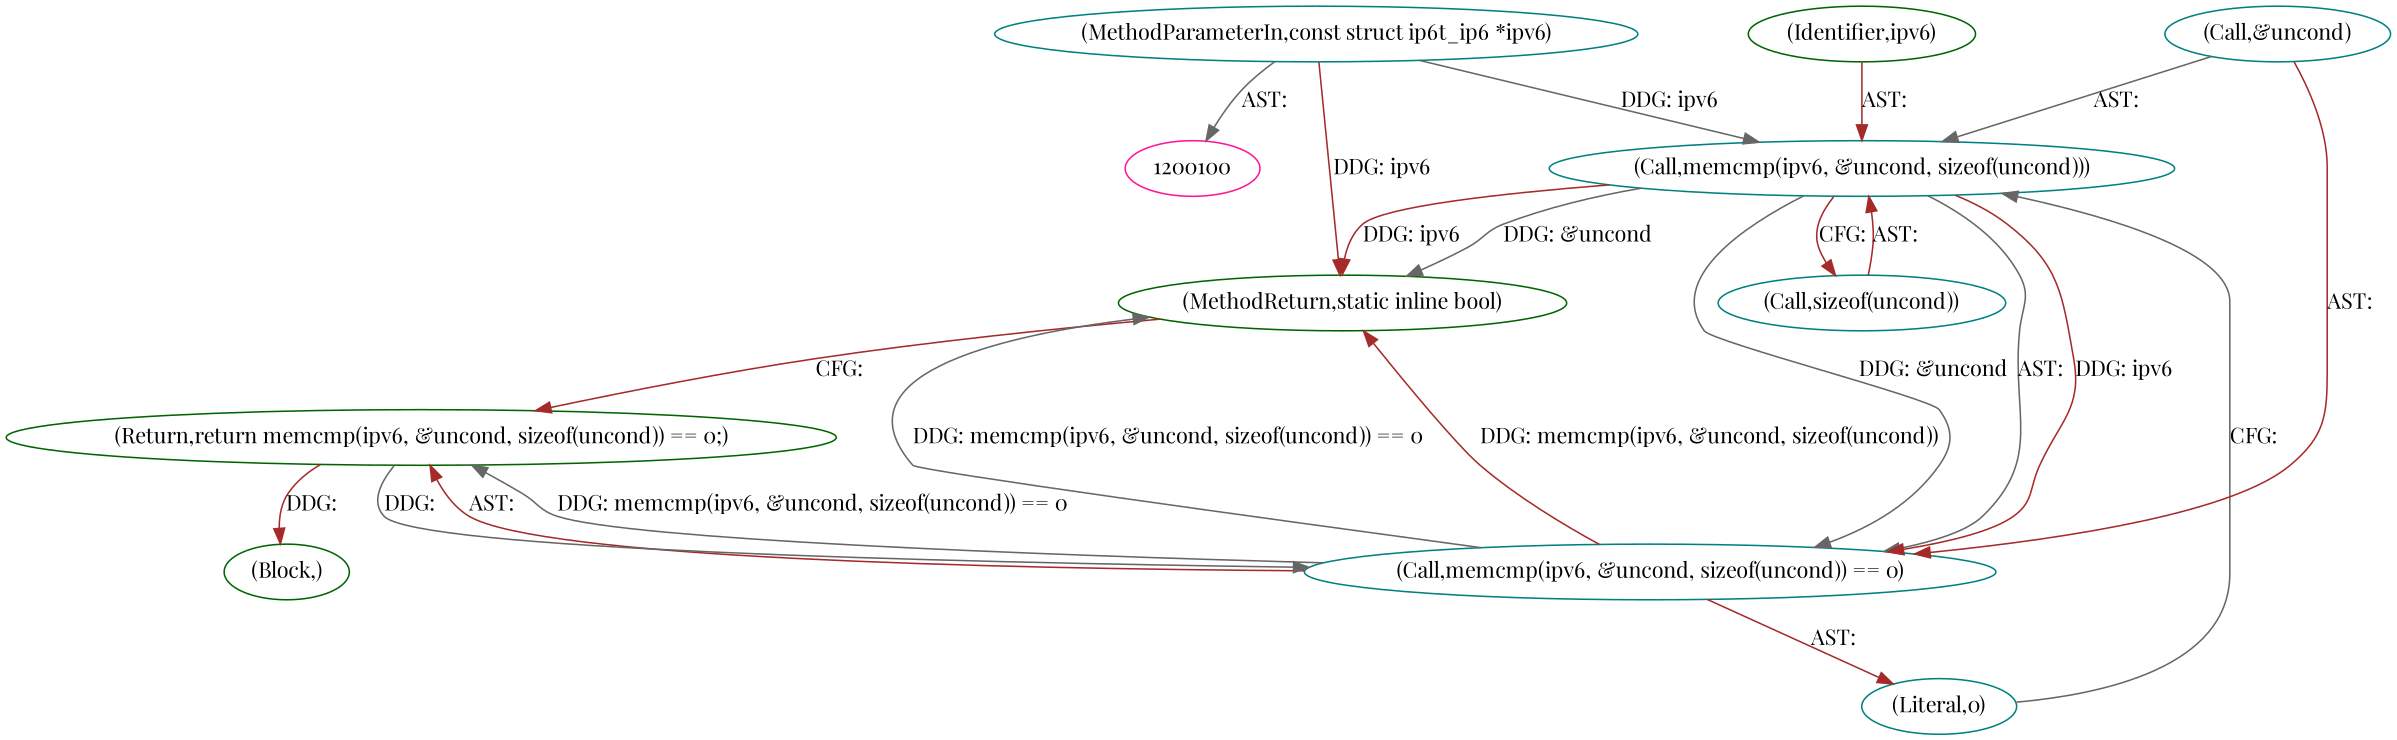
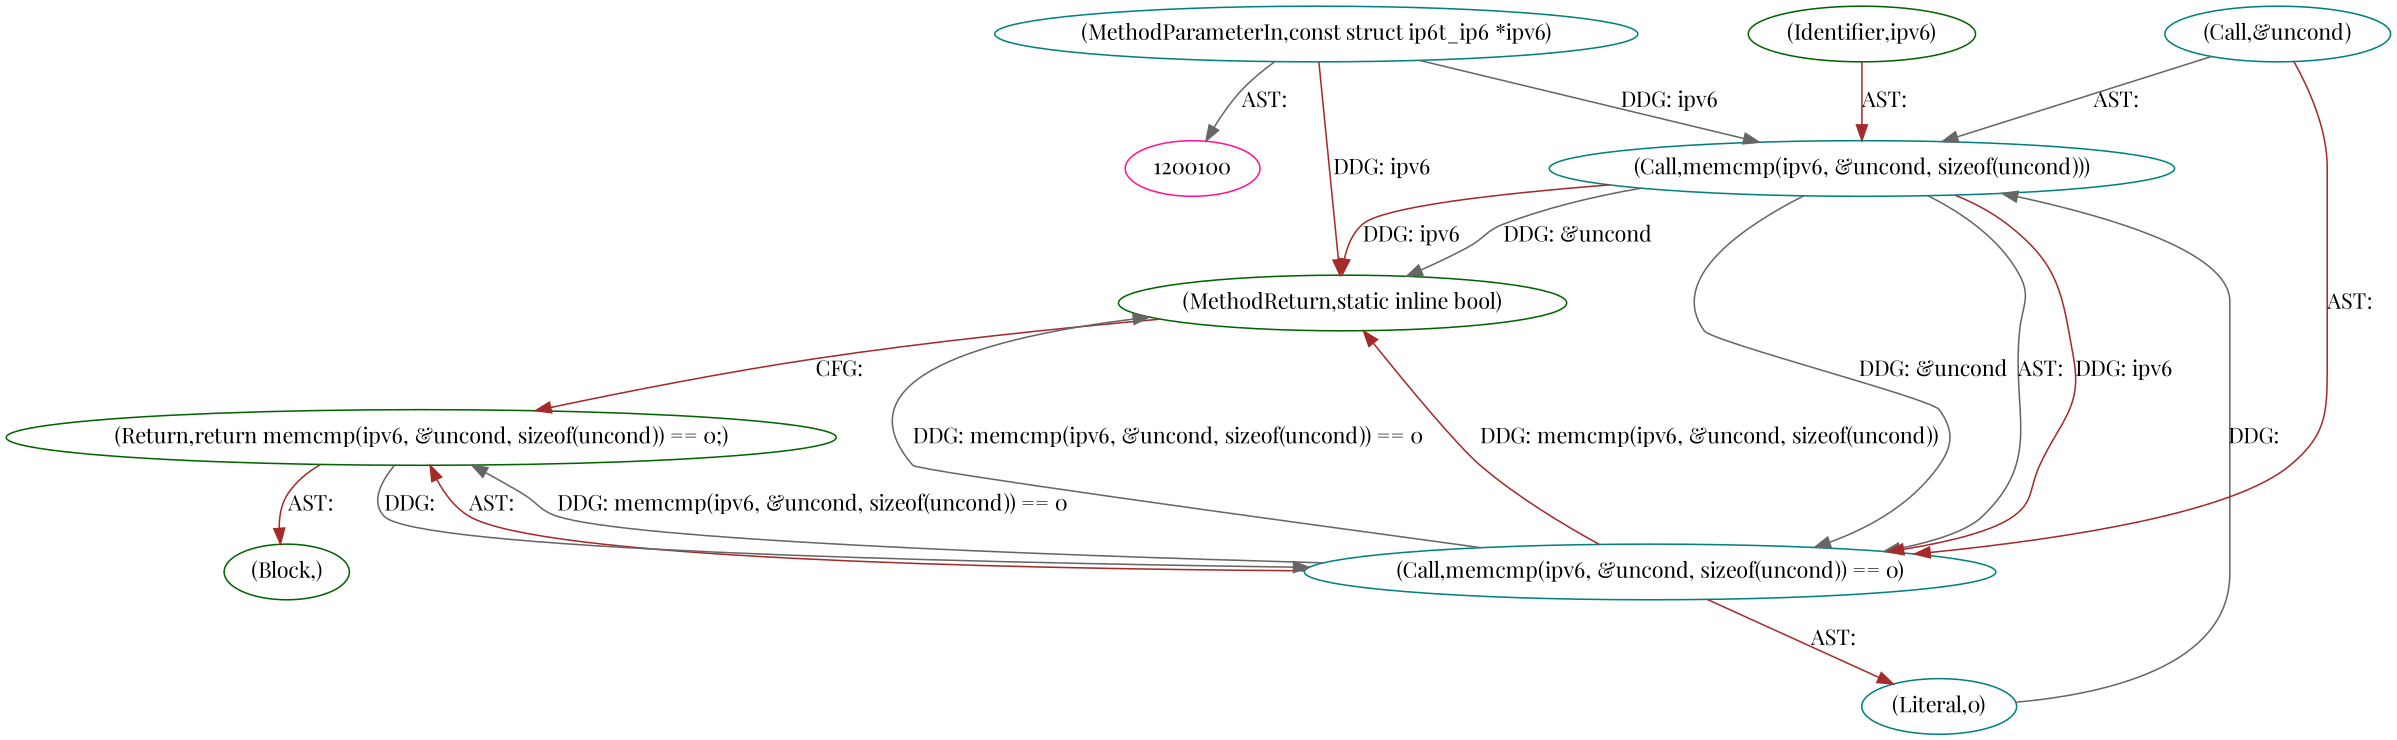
  digraph {
    fontname="Playfair Display"
    node [color=teal fontname="Playfair Display"]
    edge [color=brown fontname="Playfair Display"]
    n1 [label="(MethodParameterIn,const struct ip6t_ip6 *ipv6)"]
    n2 [label="(Call,memcmp(ipv6, &uncond, sizeof(uncond)))"]
    n3 [color=darkgreen label="(MethodReturn,static inline bool)"]
    n4 [color=deeppink label=1200100]
    n5 [label="(Call,memcmp(ipv6, &uncond, sizeof(uncond)) == 0)"]
-   n6 [label="(Call,sizeof(uncond))"]
    n7 [color=darkgreen label="(Return,return memcmp(ipv6, &uncond, sizeof(uncond)) == 0;)"]
    n8 [label="(Literal,0)"]
    n9 [color=darkgreen label="(Block,)"]
    n10 [label="(Call,&uncond)"]
    n11 [color=darkgreen label="(Identifier,ipv6)"]
    n1 -> n2 [color=gray40 label="DDG: ipv6"]
    n1 -> n3 [label="DDG: ipv6"]
    n1 -> n4 [color=gray40 label="AST: "]
    n2 -> n3 [color=gray40 label="DDG: &uncond"]
    n2 -> n3 [label="DDG: ipv6"]
    n2 -> n5 [color=gray40 label="AST: "]
    n2 -> n5 [label="DDG: ipv6"]
    n2 -> n5 [color=gray40 label="DDG: &uncond"]
-   n2 -> n6 [label="CFG: "]
    n3 -> n7 [label="CFG: "]
    n5 -> n3 [color=gray40 label="DDG: memcmp(ipv6, &uncond, sizeof(uncond)) == 0"]
    n5 -> n3 [label="DDG: memcmp(ipv6, &uncond, sizeof(uncond))"]
    n5 -> n7 [label="AST: "]
    n5 -> n7 [color=gray40 label="DDG: memcmp(ipv6, &uncond, sizeof(uncond)) == 0"]
    n5 -> n8 [label="AST: "]
-   n6 -> n2 [label="AST: "]
    n7 -> n5 [color=gray40 label="DDG: "]
-   n7 -> n9 [label="DDG: "]
-   n8 -> n2 [color=gray40 label="CFG: "]
+   n7 -> n9 [label="AST: "]
+   n8 -> n2 [color=gray40 label="DDG: "]
    n10 -> n2 [color=gray40 label="AST: "]
    n10 -> n5 [label="AST: "]
    n11 -> n2 [label="AST: "]
  }
